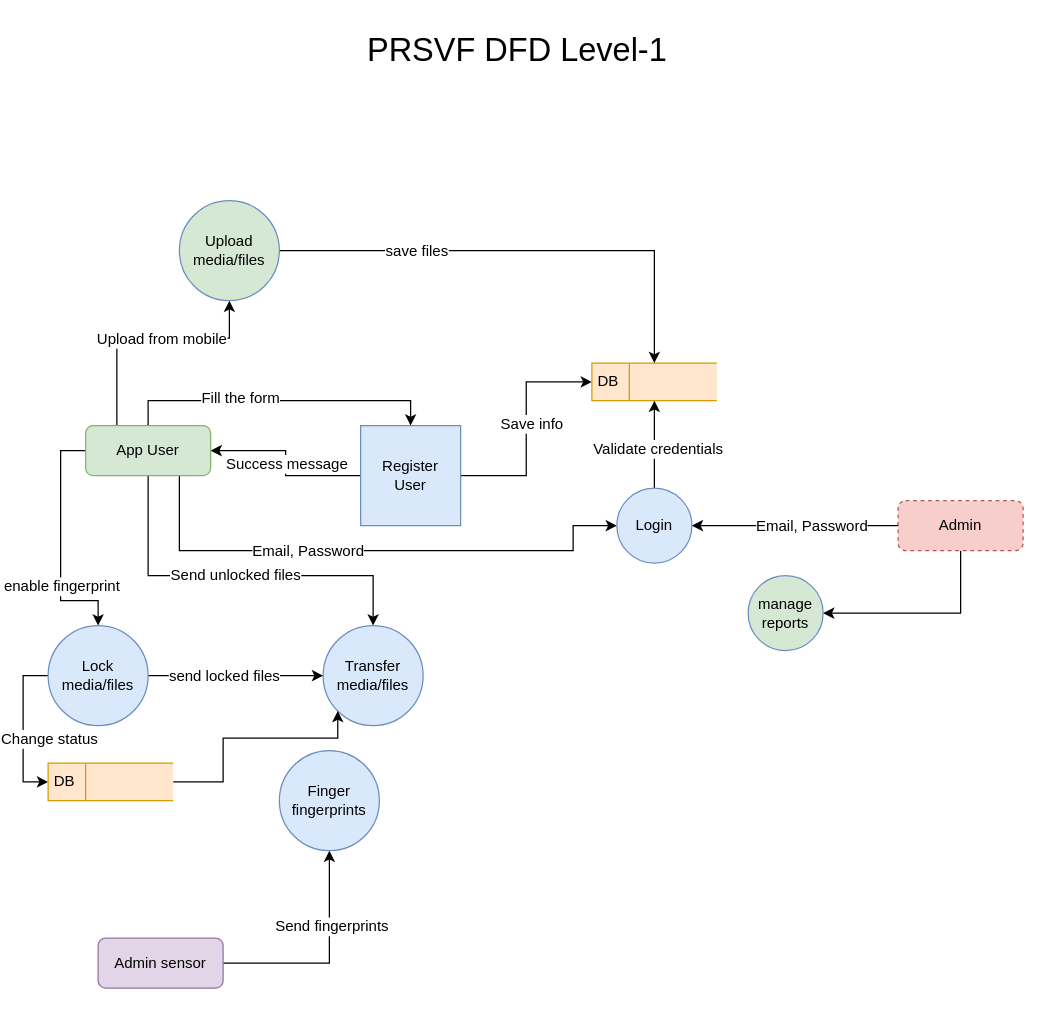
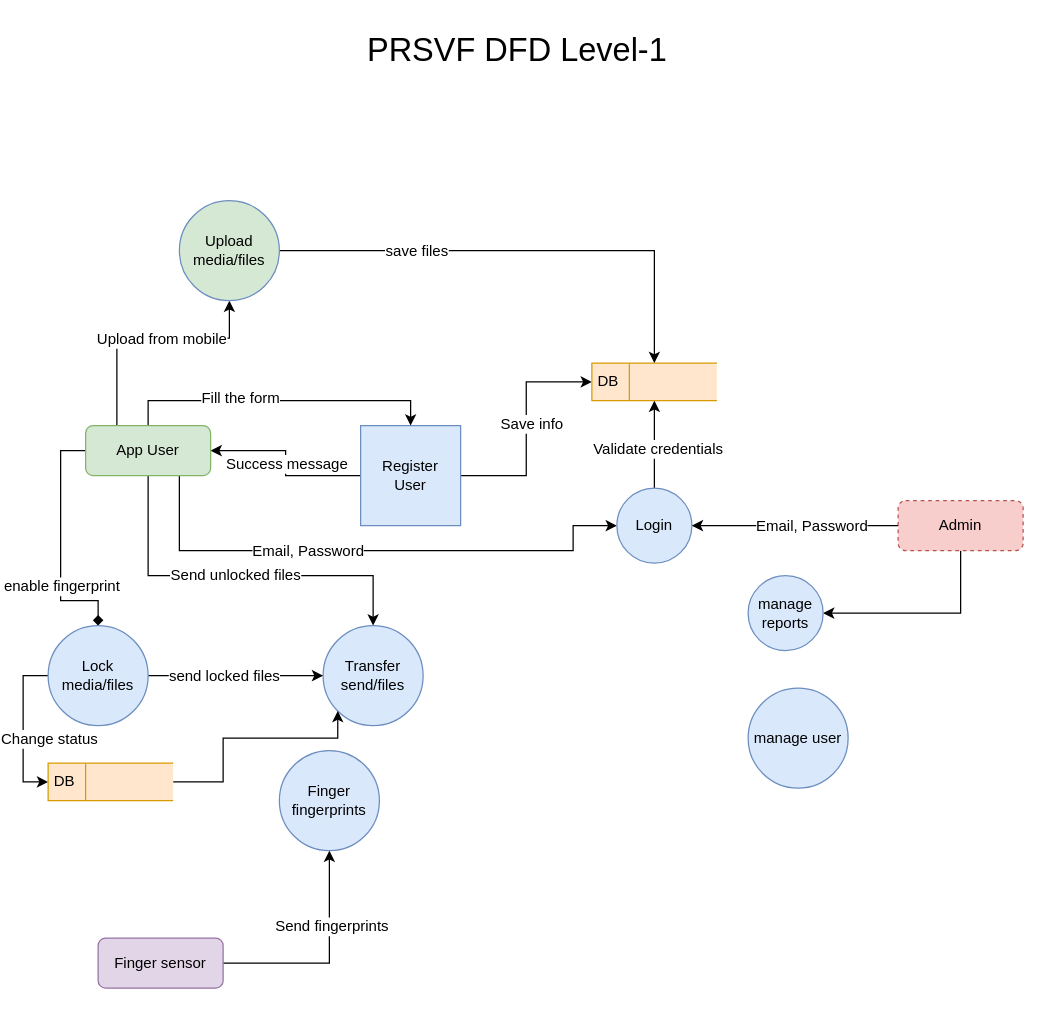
  <mxCell id="0" />
  <mxCell id="1" parent="0" />
  <mxCell id="2" value="PRSVF DFD Level-1" style="text;html=1;align=center;verticalAlign=middle;resizable=0;points=[];autosize=1;strokeColor=none;fillColor=none;fontSize=26;" vertex="1" parent="1"><mxGeometry x="265" y="20" width="260" height="40" as="geometry" /></mxCell>
  <mxCell id="3" style="edgeStyle=orthogonalEdgeStyle;rounded=0;orthogonalLoop=1;jettySize=auto;html=1;exitX=0;exitY=0.5;exitDx=0;exitDy=0;entryX=1;entryY=0.5;entryDx=0;entryDy=0;fontSize=12;" edge="1" parent="1" source="7" target="17"><mxGeometry relative="1" as="geometry" /></mxCell>
  <mxCell id="4" value="Success message" style="edgeLabel;html=1;align=center;verticalAlign=middle;resizable=0;points=[];fontSize=12;" vertex="1" connectable="0" parent="3"><mxGeometry x="0.357" y="-2" relative="1" as="geometry"><mxPoint x="15" y="12" as="offset" /></mxGeometry></mxCell>
  <mxCell id="5" style="edgeStyle=orthogonalEdgeStyle;rounded=0;orthogonalLoop=1;jettySize=auto;html=1;exitX=1;exitY=0.5;exitDx=0;exitDy=0;entryX=0;entryY=0.5;entryDx=0;entryDy=0;fontSize=12;" edge="1" parent="1" source="7" target="20"><mxGeometry relative="1" as="geometry" /></mxCell>
  <mxCell id="6" value="Save info" style="edgeLabel;html=1;align=center;verticalAlign=middle;resizable=0;points=[];fontSize=12;" vertex="1" connectable="0" parent="5"><mxGeometry x="0.039" y="-3" relative="1" as="geometry"><mxPoint x="1" as="offset" /></mxGeometry></mxCell>
  <mxCell id="7" value="Register&lt;br&gt;User" style="whiteSpace=wrap;html=1;aspect=fixed;fontSize=12;fillColor=#dae8fc;strokeColor=#6c8ebf;rounded=0;" vertex="1" parent="1"><mxGeometry x="270" y="340" width="80" height="80" as="geometry" /></mxCell>
  <mxCell id="8" style="edgeStyle=orthogonalEdgeStyle;rounded=0;orthogonalLoop=1;jettySize=auto;html=1;exitX=0.5;exitY=0;exitDx=0;exitDy=0;entryX=0.5;entryY=0;entryDx=0;entryDy=0;fontSize=12;" edge="1" parent="1" source="17" target="7"><mxGeometry relative="1" as="geometry" /></mxCell>
  <mxCell id="9" value="Fill the form" style="edgeLabel;html=1;align=center;verticalAlign=middle;resizable=0;points=[];fontSize=12;" vertex="1" connectable="0" parent="8"><mxGeometry x="-0.256" y="3" relative="1" as="geometry"><mxPoint as="offset" /></mxGeometry></mxCell>
  <mxCell id="10" style="edgeStyle=orthogonalEdgeStyle;rounded=0;orthogonalLoop=1;jettySize=auto;html=1;exitX=0.75;exitY=1;exitDx=0;exitDy=0;entryX=0;entryY=0.5;entryDx=0;entryDy=0;fontSize=12;" edge="1" parent="1" source="17" target="23"><mxGeometry relative="1" as="geometry"><Array as="points"><mxPoint x="125" y="440" /><mxPoint x="440" y="440" /><mxPoint x="440" y="420" /></Array></mxGeometry></mxCell>
  <mxCell id="11" value="Email, Password" style="edgeLabel;html=1;align=center;verticalAlign=middle;resizable=0;points=[];fontSize=12;" vertex="1" connectable="0" parent="10"><mxGeometry x="-0.246" relative="1" as="geometry"><mxPoint as="offset" /></mxGeometry></mxCell>
- <mxCell id="12" style="edgeStyle=orthogonalEdgeStyle;rounded=0;orthogonalLoop=1;jettySize=auto;html=1;exitX=0;exitY=0.5;exitDx=0;exitDy=0;entryX=0.5;entryY=0;entryDx=0;entryDy=0;fontSize=12;" edge="1" parent="1" source="17" target="38"><mxGeometry relative="1" as="geometry"><Array as="points"><mxPoint x="30" y="360" /><mxPoint x="30" y="480" /><mxPoint x="60" y="480" /></Array></mxGeometry></mxCell>
+ <mxCell id="12" style="edgeStyle=orthogonalEdgeStyle;rounded=0;orthogonalLoop=1;jettySize=auto;html=1;exitX=0;exitY=0.5;exitDx=0;exitDy=0;entryX=0.5;entryY=0;entryDx=0;entryDy=0;fontSize=12;endArrow=diamond;" edge="1" parent="1" source="17" target="38"><mxGeometry relative="1" as="geometry"><Array as="points"><mxPoint x="30" y="360" /><mxPoint x="30" y="480" /><mxPoint x="60" y="480" /></Array></mxGeometry></mxCell>
  <mxCell id="13" value="enable fingerprint" style="edgeLabel;html=1;align=center;verticalAlign=middle;resizable=0;points=[];fontSize=12;" vertex="1" connectable="0" parent="12"><mxGeometry x="0.35" relative="1" as="geometry"><mxPoint as="offset" /></mxGeometry></mxCell>
  <mxCell id="14" value="Send unlocked files" style="edgeStyle=orthogonalEdgeStyle;rounded=0;orthogonalLoop=1;jettySize=auto;html=1;exitX=0.5;exitY=1;exitDx=0;exitDy=0;entryX=0.5;entryY=0;entryDx=0;entryDy=0;fontSize=12;" edge="1" parent="1" source="17" target="33"><mxGeometry relative="1" as="geometry"><Array as="points"><mxPoint x="100" y="460" /><mxPoint x="280" y="460" /></Array></mxGeometry></mxCell>
  <mxCell id="15" style="edgeStyle=orthogonalEdgeStyle;rounded=0;orthogonalLoop=1;jettySize=auto;html=1;exitX=0.25;exitY=0;exitDx=0;exitDy=0;entryX=0.5;entryY=1;entryDx=0;entryDy=0;fontSize=12;" edge="1" parent="1" source="17" target="32"><mxGeometry relative="1" as="geometry"><Array as="points"><mxPoint x="75" y="270" /><mxPoint x="165" y="270" /></Array></mxGeometry></mxCell>
  <mxCell id="16" value="Upload from mobile" style="edgeLabel;html=1;align=center;verticalAlign=middle;resizable=0;points=[];fontSize=12;" vertex="1" connectable="0" parent="15"><mxGeometry x="0.011" relative="1" as="geometry"><mxPoint x="9" as="offset" /></mxGeometry></mxCell>
  <mxCell id="17" value="App User" style="rounded=1;whiteSpace=wrap;html=1;fontSize=12;fillColor=#d5e8d4;strokeColor=#82b366;" vertex="1" parent="1"><mxGeometry x="50" y="340" width="100" height="40" as="geometry" /></mxCell>
  <mxCell id="18" style="edgeStyle=orthogonalEdgeStyle;rounded=0;orthogonalLoop=1;jettySize=auto;html=1;exitX=0.5;exitY=1;exitDx=0;exitDy=0;entryX=1;entryY=0.5;entryDx=0;entryDy=0;fontSize=12;" edge="1" parent="1" source="19" target="41"><mxGeometry relative="1" as="geometry" /></mxCell>
  <mxCell id="19" value="Admin" style="rounded=1;whiteSpace=wrap;html=1;fontSize=12;fillColor=#f8cecc;strokeColor=#b85450;dashed=1;" vertex="1" parent="1"><mxGeometry x="700" y="400" width="100" height="40" as="geometry" /></mxCell>
  <mxCell id="20" value="DB" style="html=1;dashed=0;whitespace=wrap;shape=mxgraph.dfd.dataStoreID;align=left;spacingLeft=3;points=[[0,0],[0.5,0],[1,0],[0,0.5],[1,0.5],[0,1],[0.5,1],[1,1]];fontSize=12;fillColor=#ffe6cc;strokeColor=#d79b00;" vertex="1" parent="1"><mxGeometry x="455" y="290" width="100" height="30" as="geometry" /></mxCell>
  <mxCell id="21" style="edgeStyle=orthogonalEdgeStyle;rounded=0;orthogonalLoop=1;jettySize=auto;html=1;exitX=0.5;exitY=0;exitDx=0;exitDy=0;entryX=0.5;entryY=1;entryDx=0;entryDy=0;fontSize=12;" edge="1" parent="1" source="23" target="20"><mxGeometry relative="1" as="geometry" /></mxCell>
  <mxCell id="22" value="Validate credentials" style="edgeLabel;html=1;align=center;verticalAlign=middle;resizable=0;points=[];fontSize=12;" vertex="1" connectable="0" parent="21"><mxGeometry x="-0.086" y="-2" relative="1" as="geometry"><mxPoint as="offset" /></mxGeometry></mxCell>
  <mxCell id="23" value="Login" style="ellipse;whiteSpace=wrap;html=1;aspect=fixed;fontSize=12;fillColor=#dae8fc;strokeColor=#6c8ebf;" vertex="1" parent="1"><mxGeometry x="475" y="390" width="60" height="60" as="geometry" /></mxCell>
  <mxCell id="24" style="edgeStyle=orthogonalEdgeStyle;rounded=0;orthogonalLoop=1;jettySize=auto;html=1;exitX=0;exitY=0.5;exitDx=0;exitDy=0;entryX=1;entryY=0.5;entryDx=0;entryDy=0;fontSize=12;" edge="1" parent="1" source="19" target="23"><mxGeometry relative="1" as="geometry"><mxPoint x="135" y="390" as="sourcePoint" /><mxPoint x="485" y="430" as="targetPoint" /><Array as="points"><mxPoint x="580" y="420" /><mxPoint x="580" y="420" /></Array></mxGeometry></mxCell>
  <mxCell id="25" value="Email, Password" style="edgeLabel;html=1;align=center;verticalAlign=middle;resizable=0;points=[];fontSize=12;" vertex="1" connectable="0" parent="24"><mxGeometry x="-0.246" relative="1" as="geometry"><mxPoint x="-8" as="offset" /></mxGeometry></mxCell>
  <mxCell id="26" value="Finger fingerprints" style="ellipse;whiteSpace=wrap;html=1;aspect=fixed;fontSize=12;fillColor=#dae8fc;strokeColor=#6c8ebf;" vertex="1" parent="1"><mxGeometry x="205" y="600" width="80" height="80" as="geometry" /></mxCell>
  <mxCell id="27" style="edgeStyle=orthogonalEdgeStyle;rounded=0;orthogonalLoop=1;jettySize=auto;html=1;exitX=1;exitY=0.5;exitDx=0;exitDy=0;entryX=0.5;entryY=1;entryDx=0;entryDy=0;fontSize=12;" edge="1" parent="1" source="29" target="26"><mxGeometry relative="1" as="geometry"><mxPoint x="175" y="770" as="sourcePoint" /></mxGeometry></mxCell>
  <mxCell id="28" value="Send fingerprints" style="edgeLabel;html=1;align=center;verticalAlign=middle;resizable=0;points=[];fontSize=12;" vertex="1" connectable="0" parent="27"><mxGeometry x="0.312" y="-1" relative="1" as="geometry"><mxPoint as="offset" /></mxGeometry></mxCell>
- <mxCell id="29" value="Admin sensor" style="rounded=1;whiteSpace=wrap;html=1;fontSize=12;fillColor=#e1d5e7;strokeColor=#9673a6;" vertex="1" parent="1"><mxGeometry x="60" y="750" width="100" height="40" as="geometry" /></mxCell>
+ <mxCell id="29" value="Finger sensor" style="rounded=1;whiteSpace=wrap;html=1;fontSize=12;fillColor=#e1d5e7;strokeColor=#9673a6;" vertex="1" parent="1"><mxGeometry x="60" y="750" width="100" height="40" as="geometry" /></mxCell>
  <mxCell id="30" style="edgeStyle=orthogonalEdgeStyle;rounded=0;orthogonalLoop=1;jettySize=auto;html=1;exitX=1;exitY=0.5;exitDx=0;exitDy=0;entryX=0.5;entryY=0;entryDx=0;entryDy=0;fontSize=12;" edge="1" parent="1" source="32" target="20"><mxGeometry relative="1" as="geometry" /></mxCell>
  <mxCell id="31" value="save files" style="edgeLabel;html=1;align=center;verticalAlign=middle;resizable=0;points=[];fontSize=12;" vertex="1" connectable="0" parent="30"><mxGeometry x="-0.441" relative="1" as="geometry"><mxPoint as="offset" /></mxGeometry></mxCell>
  <mxCell id="32" value="Upload media/files" style="ellipse;whiteSpace=wrap;html=1;aspect=fixed;fontSize=12;fillColor=#d5e8d4;strokeColor=#6c8ebf;" vertex="1" parent="1"><mxGeometry x="125" y="160" width="80" height="80" as="geometry" /></mxCell>
- <mxCell id="33" value="Transfer media/files" style="ellipse;whiteSpace=wrap;html=1;aspect=fixed;fontSize=12;fillColor=#dae8fc;strokeColor=#6c8ebf;" vertex="1" parent="1"><mxGeometry x="240" y="500" width="80" height="80" as="geometry" /></mxCell>
+ <mxCell id="33" value="Transfer send/files" style="ellipse;whiteSpace=wrap;html=1;aspect=fixed;fontSize=12;fillColor=#dae8fc;strokeColor=#6c8ebf;" vertex="1" parent="1"><mxGeometry x="240" y="500" width="80" height="80" as="geometry" /></mxCell>
  <mxCell id="34" style="edgeStyle=orthogonalEdgeStyle;rounded=0;orthogonalLoop=1;jettySize=auto;html=1;exitX=1;exitY=0.5;exitDx=0;exitDy=0;entryX=0;entryY=0.5;entryDx=0;entryDy=0;fontSize=12;" edge="1" parent="1" source="38" target="33"><mxGeometry relative="1" as="geometry" /></mxCell>
  <mxCell id="35" value="send locked files" style="edgeLabel;html=1;align=center;verticalAlign=middle;resizable=0;points=[];fontSize=12;" vertex="1" connectable="0" parent="34"><mxGeometry x="-0.343" y="2" relative="1" as="geometry"><mxPoint x="14" y="2" as="offset" /></mxGeometry></mxCell>
  <mxCell id="36" style="edgeStyle=orthogonalEdgeStyle;rounded=0;orthogonalLoop=1;jettySize=auto;html=1;exitX=0;exitY=0.5;exitDx=0;exitDy=0;entryX=0;entryY=0.5;entryDx=0;entryDy=0;fontSize=12;" edge="1" parent="1" source="38" target="40"><mxGeometry relative="1" as="geometry" /></mxCell>
  <mxCell id="37" value="Change status" style="edgeLabel;html=1;align=center;verticalAlign=middle;resizable=0;points=[];fontSize=12;" vertex="1" connectable="0" parent="36"><mxGeometry x="0.024" relative="1" as="geometry"><mxPoint x="20" y="6" as="offset" /></mxGeometry></mxCell>
  <mxCell id="38" value="Lock media/files" style="ellipse;whiteSpace=wrap;html=1;aspect=fixed;fontSize=12;fillColor=#dae8fc;strokeColor=#6c8ebf;" vertex="1" parent="1"><mxGeometry x="20" y="500" width="80" height="80" as="geometry" /></mxCell>
  <mxCell id="39" style="edgeStyle=orthogonalEdgeStyle;rounded=0;orthogonalLoop=1;jettySize=auto;html=1;exitX=1;exitY=0.5;exitDx=0;exitDy=0;entryX=0;entryY=1;entryDx=0;entryDy=0;fontSize=12;" edge="1" parent="1" source="40" target="33"><mxGeometry relative="1" as="geometry"><Array as="points"><mxPoint x="160" y="625" /><mxPoint x="160" y="590" /><mxPoint x="252" y="590" /></Array></mxGeometry></mxCell>
  <mxCell id="40" value="DB" style="html=1;dashed=0;whitespace=wrap;shape=mxgraph.dfd.dataStoreID;align=left;spacingLeft=3;points=[[0,0],[0.5,0],[1,0],[0,0.5],[1,0.5],[0,1],[0.5,1],[1,1]];fontSize=12;fillColor=#ffe6cc;strokeColor=#d79b00;" vertex="1" parent="1"><mxGeometry x="20" y="610" width="100" height="30" as="geometry" /></mxCell>
- <mxCell id="41" value="manage reports" style="ellipse;whiteSpace=wrap;html=1;aspect=fixed;fontSize=12;fillColor=#d5e8d4;strokeColor=#6c8ebf;" vertex="1" parent="1"><mxGeometry x="580" y="460" width="60" height="60" as="geometry" /></mxCell>
+ <mxCell id="41" value="manage reports" style="ellipse;whiteSpace=wrap;html=1;aspect=fixed;fontSize=12;fillColor=#dae8fc;strokeColor=#6c8ebf;" vertex="1" parent="1"><mxGeometry x="580" y="460" width="60" height="60" as="geometry" /></mxCell>
+ <mxCell id="42" value="manage user" style="ellipse;whiteSpace=wrap;html=1;aspect=fixed;fontSize=12;fillColor=#dae8fc;strokeColor=#6c8ebf;" vertex="1" parent="1"><mxGeometry x="580" y="550" width="80" height="80" as="geometry" /></mxCell>
